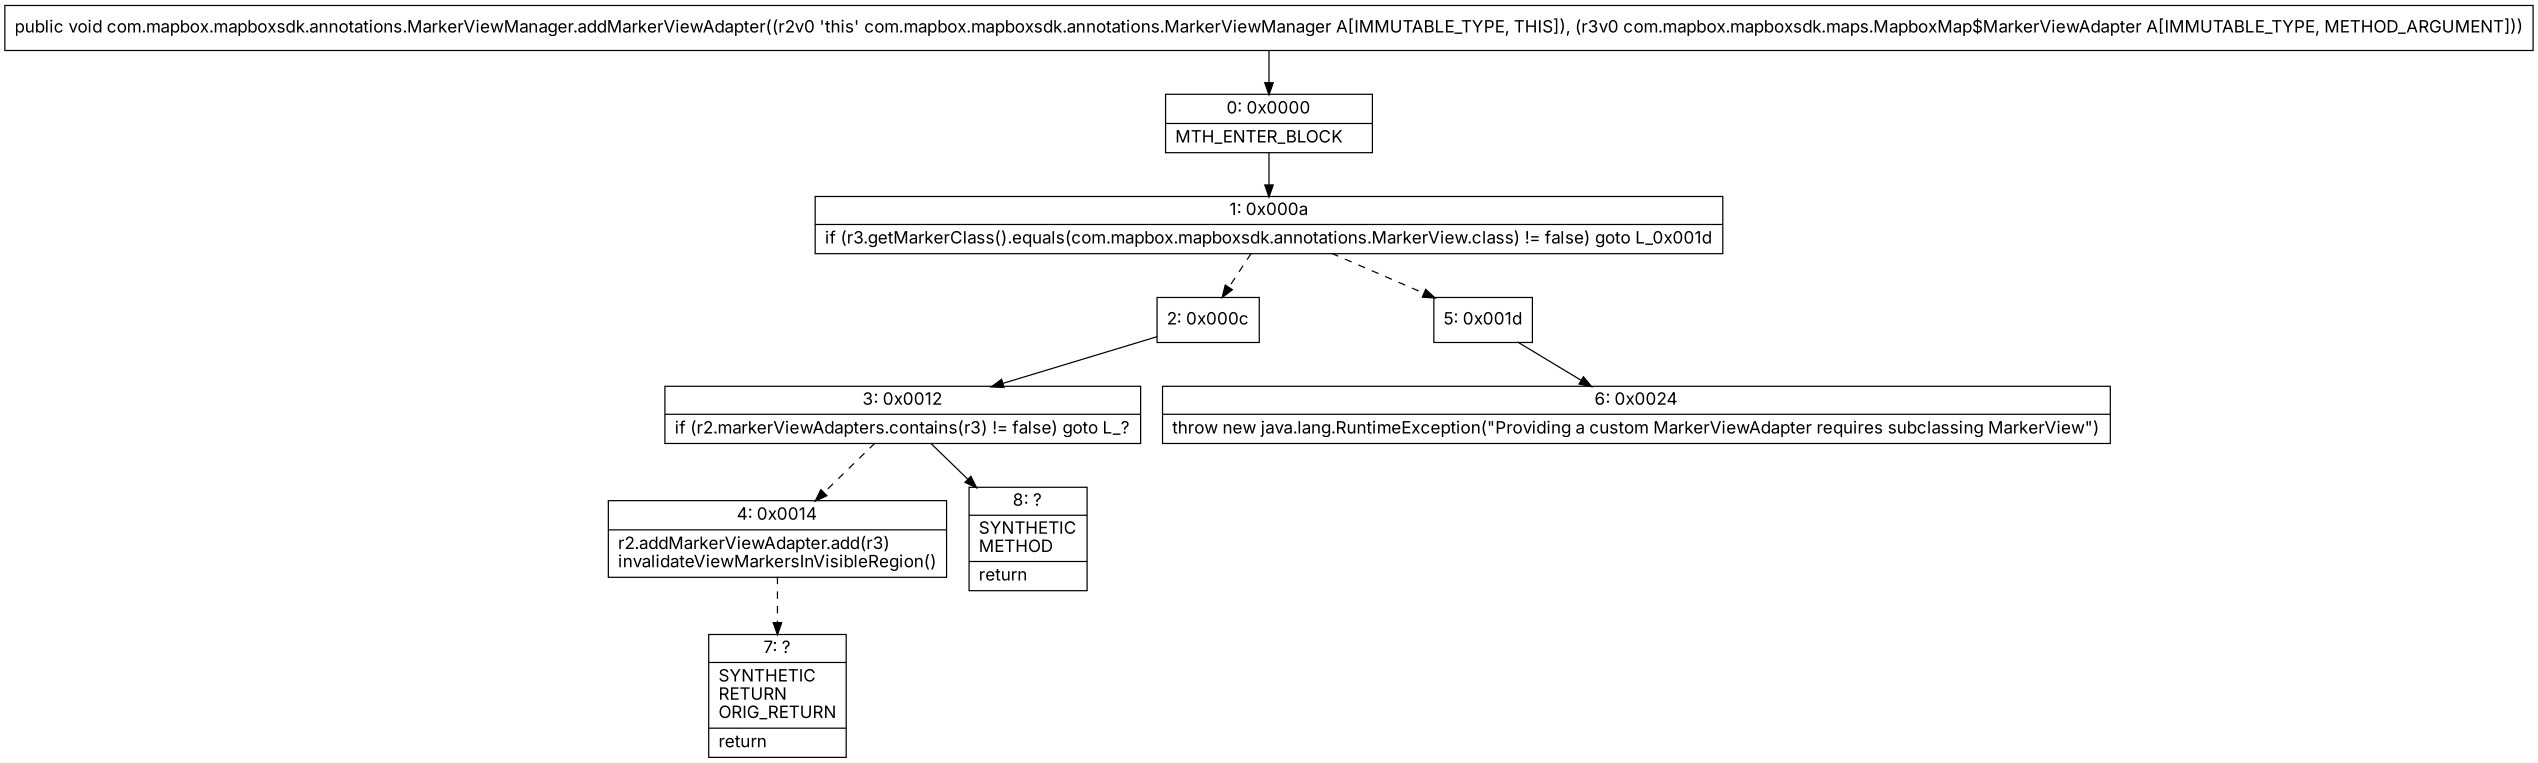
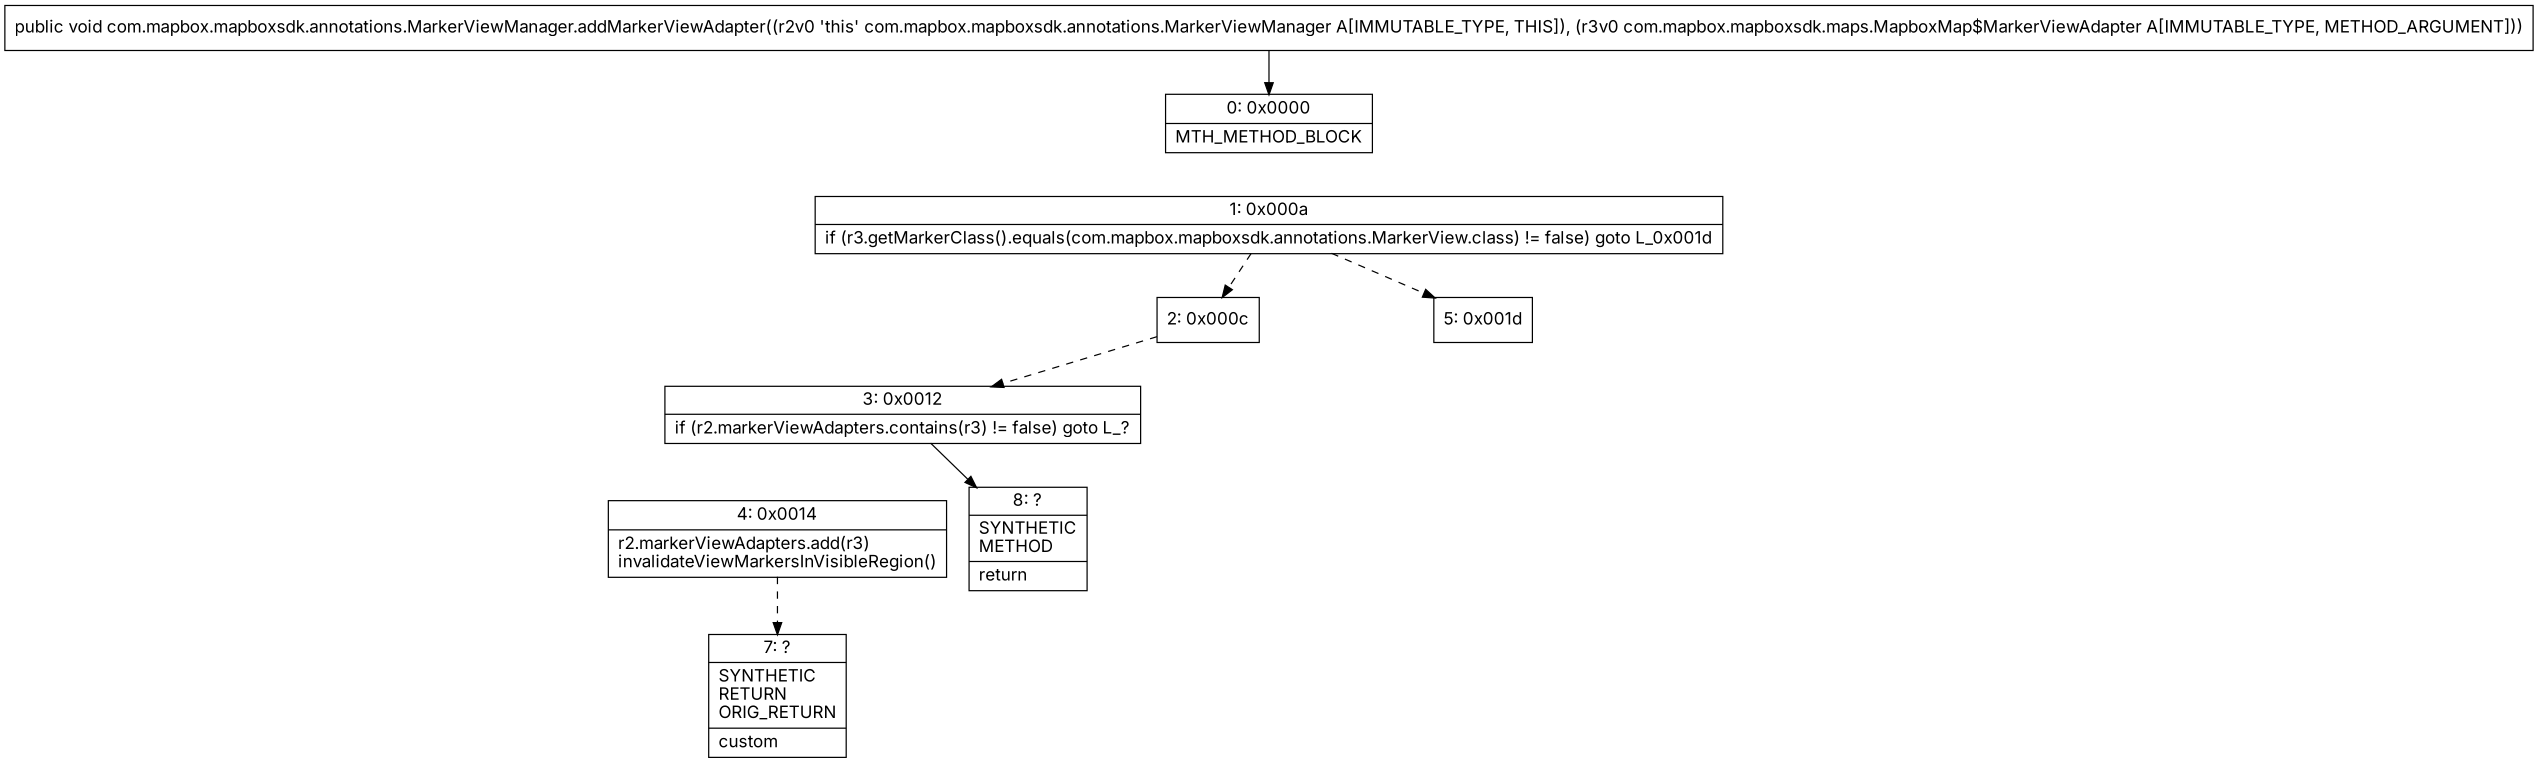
  digraph {
    fontname=Inter
    node [fontname=Inter shape=record]
    edge [fontname=Inter]
-   n1 [label="{0\:\ 0x0000|MTH_ENTER_BLOCK\l}"]
+   n1 [label="{0\:\ 0x0000|MTH_METHOD_BLOCK\l}"]
    n2 [label="{1\:\ 0x000a|if (r3.getMarkerClass().equals(com.mapbox.mapboxsdk.annotations.MarkerView.class) != false) goto L_0x001d\l}"]
    n3 [label="{2\:\ 0x000c}"]
    n4 [label="{5\:\ 0x001d}"]
    n5 [label="{3\:\ 0x0012|if (r2.markerViewAdapters.contains(r3) != false) goto L_?\l}"]
-   n6 [label="{6\:\ 0x0024|throw new java.lang.RuntimeException(\"Providing a custom MarkerViewAdapter requires subclassing MarkerView\")\l}"]
-   n7 [label="{4\:\ 0x0014|r2.addMarkerViewAdapter.add(r3)\linvalidateViewMarkersInVisibleRegion()\l}"]
+   n7 [label="{4\:\ 0x0014|r2.markerViewAdapters.add(r3)\linvalidateViewMarkersInVisibleRegion()\l}"]
    n8 [label="{8\:\ ?|SYNTHETIC\lMETHOD\l|return\l}"]
-   n9 [label="{7\:\ ?|SYNTHETIC\lRETURN\lORIG_RETURN\l|return\l}"]
+   n9 [label="{7\:\ ?|SYNTHETIC\lRETURN\lORIG_RETURN\l|custom\l}"]
    n10 [label="{public void com.mapbox.mapboxsdk.annotations.MarkerViewManager.addMarkerViewAdapter((r2v0 'this' com.mapbox.mapboxsdk.annotations.MarkerViewManager A[IMMUTABLE_TYPE, THIS]), (r3v0 com.mapbox.mapboxsdk.maps.MapboxMap$MarkerViewAdapter A[IMMUTABLE_TYPE, METHOD_ARGUMENT])) }"]
-   n1 -> n2
    n2 -> n3 [style=dashed]
    n2 -> n4 [style=dashed]
-   n3 -> n5
-   n4 -> n6
-   n5 -> n7 [style=dashed]
+   n3 -> n5 [style=dashed]
    n5 -> n8
    n7 -> n9 [style=dashed]
    n10 -> n1
  }
